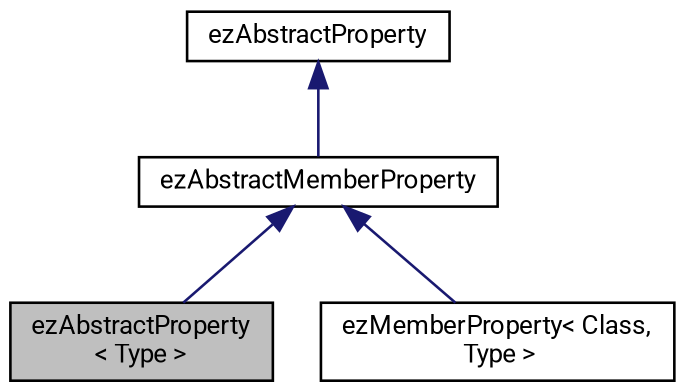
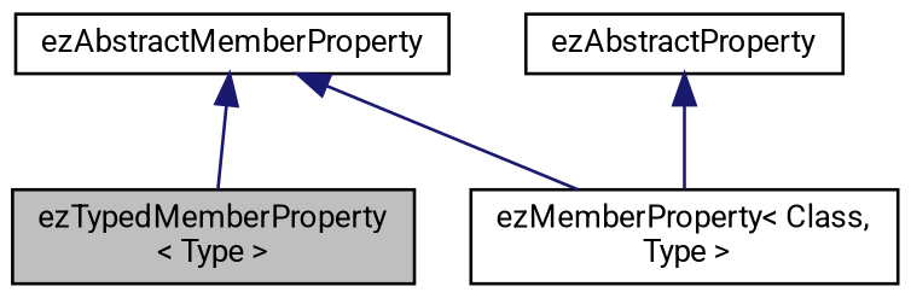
  digraph {
    fontname=Roboto
    node [color=black fillcolor=white fontname=Roboto fontsize=10 shape=record style=filled]
    edge [color=midnightblue dir=back fontname=Roboto fontsize=10 labelfontname=Helvetica labelfontsize=10 style=solid]
-   n1 [fillcolor=grey75 fontcolor=black height=0.2 label="ezAbstractProperty\l\< Type \>" width=0.4]
+   n1 [fillcolor=grey75 fontcolor=black height=0.2 label="ezTypedMemberProperty\l\< Type \>" width=0.4]
    n2 [height=0.2 label="ezMemberProperty\< Class,\l Type \>" width=0.4]
    n3 [height=0.2 label=ezAbstractMemberProperty width=0.4]
    n4 [height=0.2 label=ezAbstractProperty width=0.4]
    n3 -> n1
    n3 -> n2
-   n4 -> n3
+   n4 -> n2
  }
